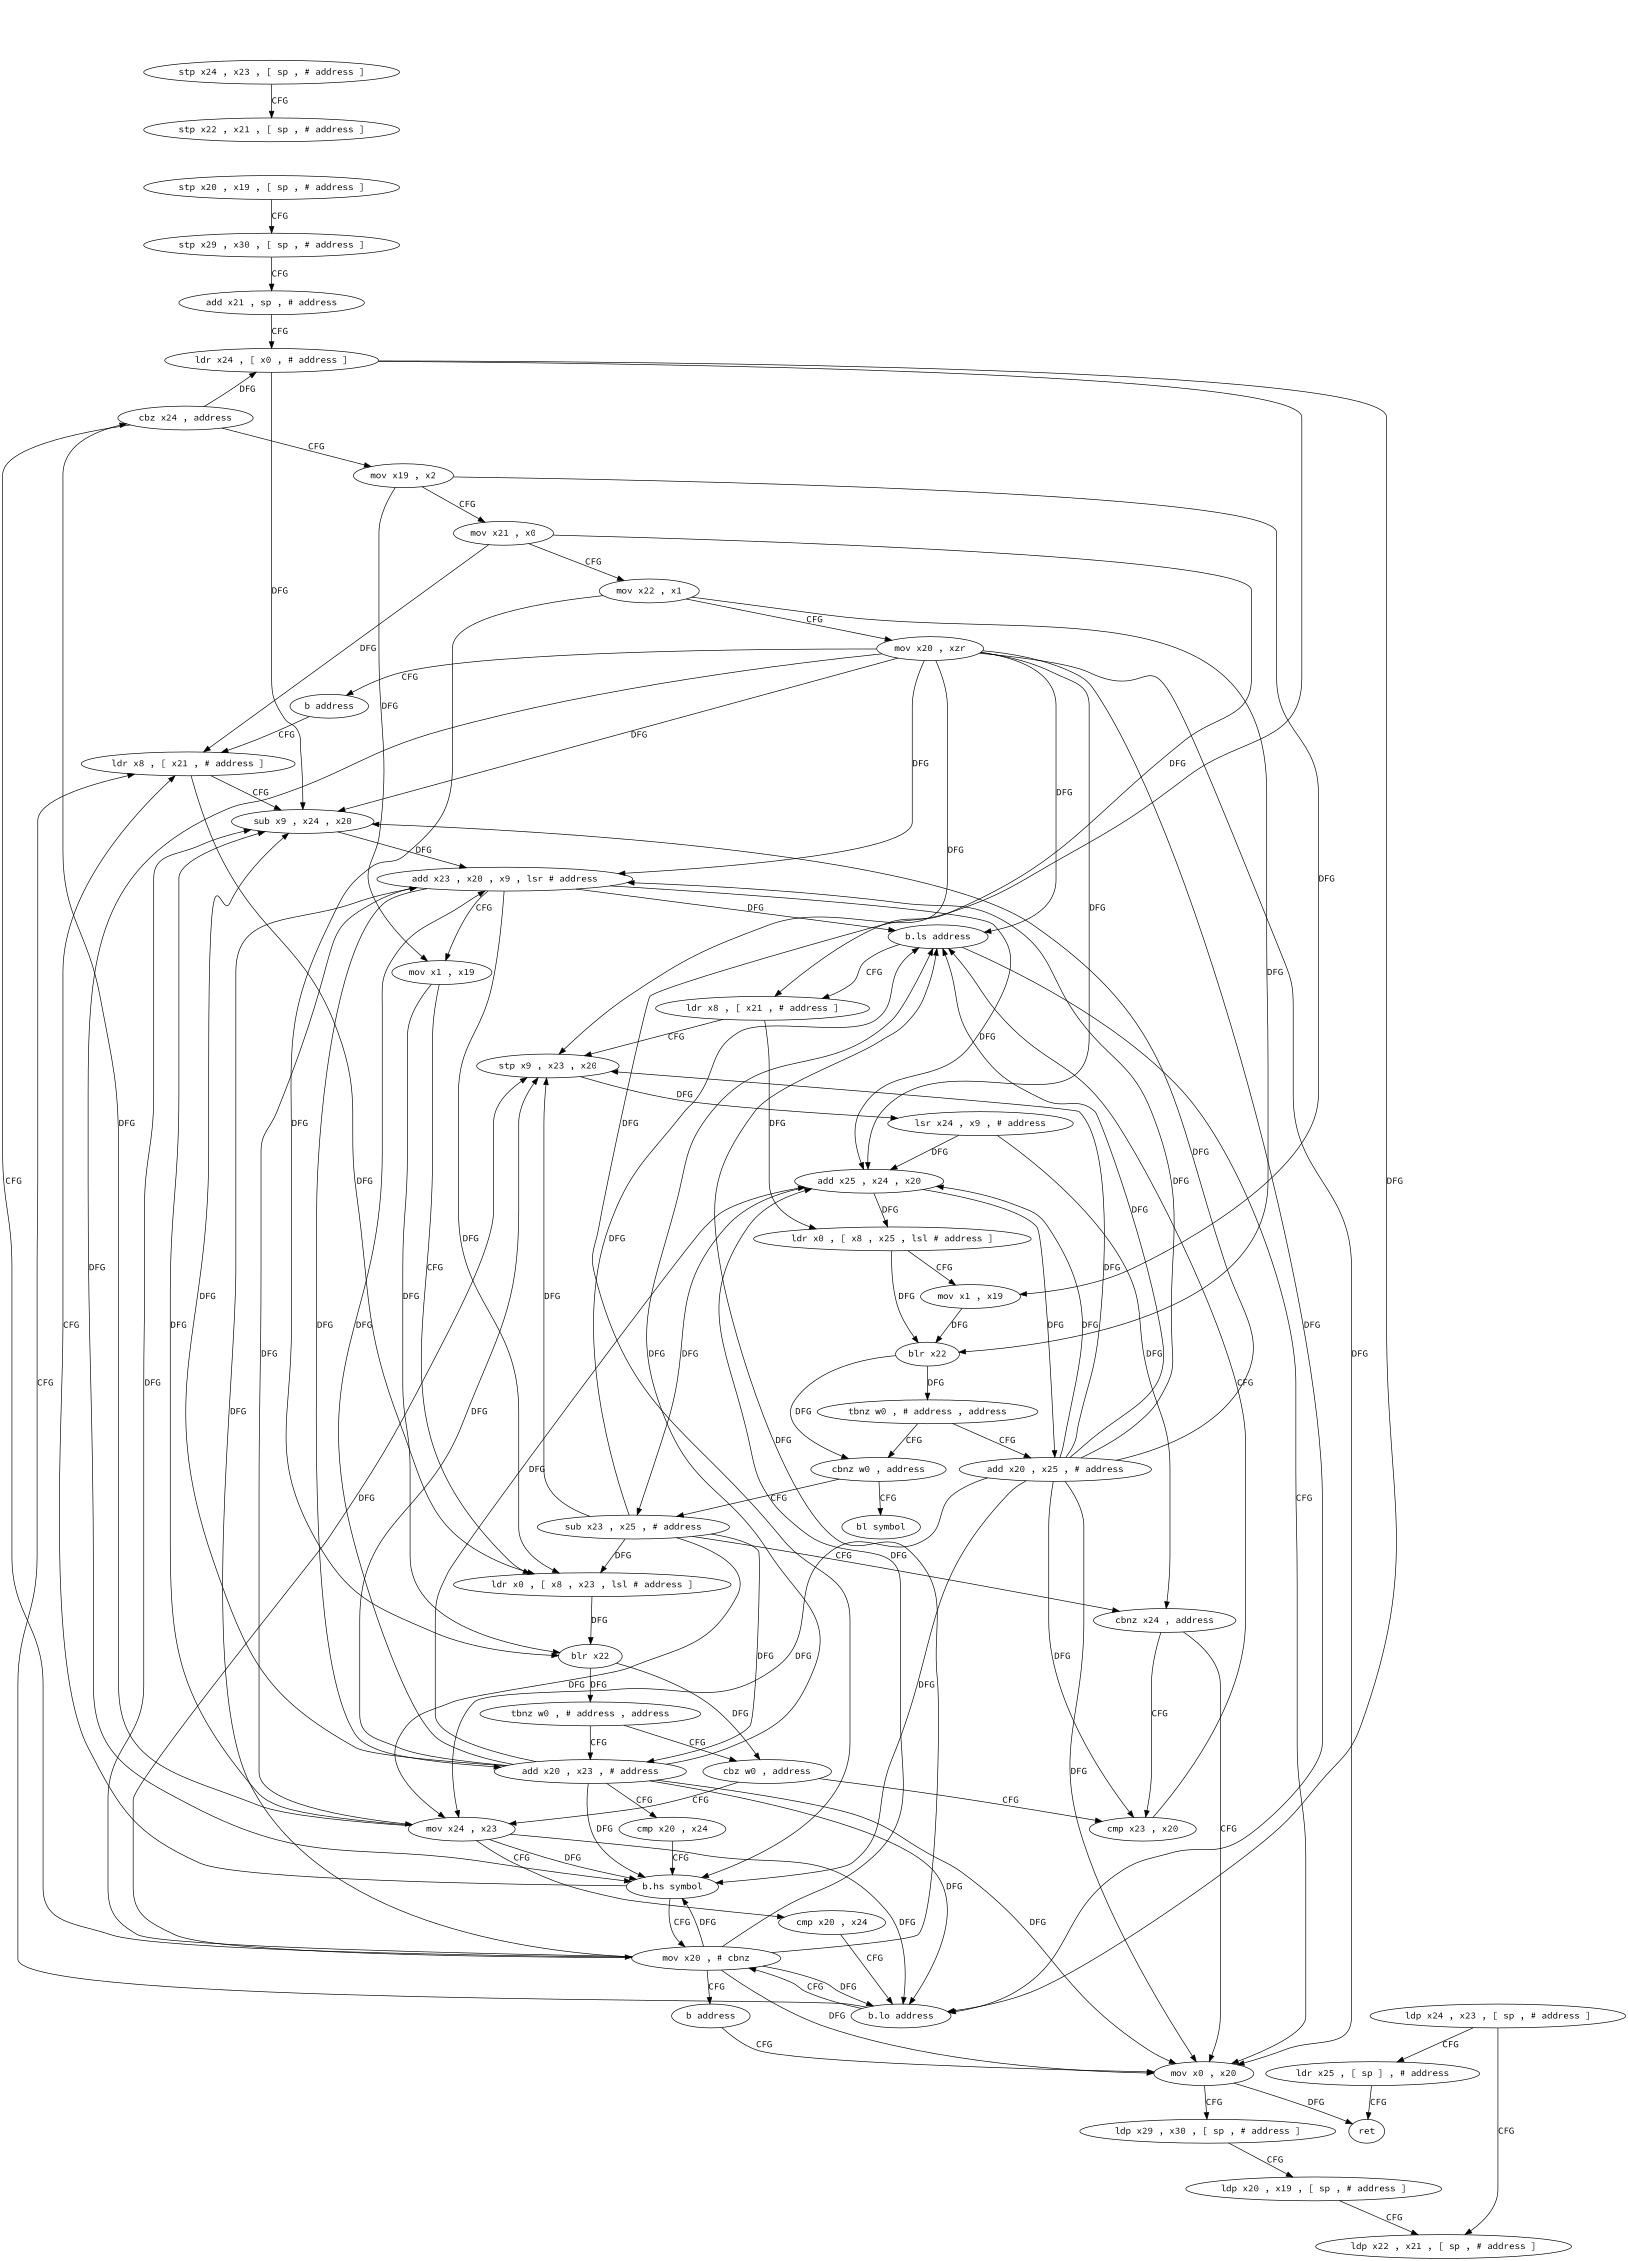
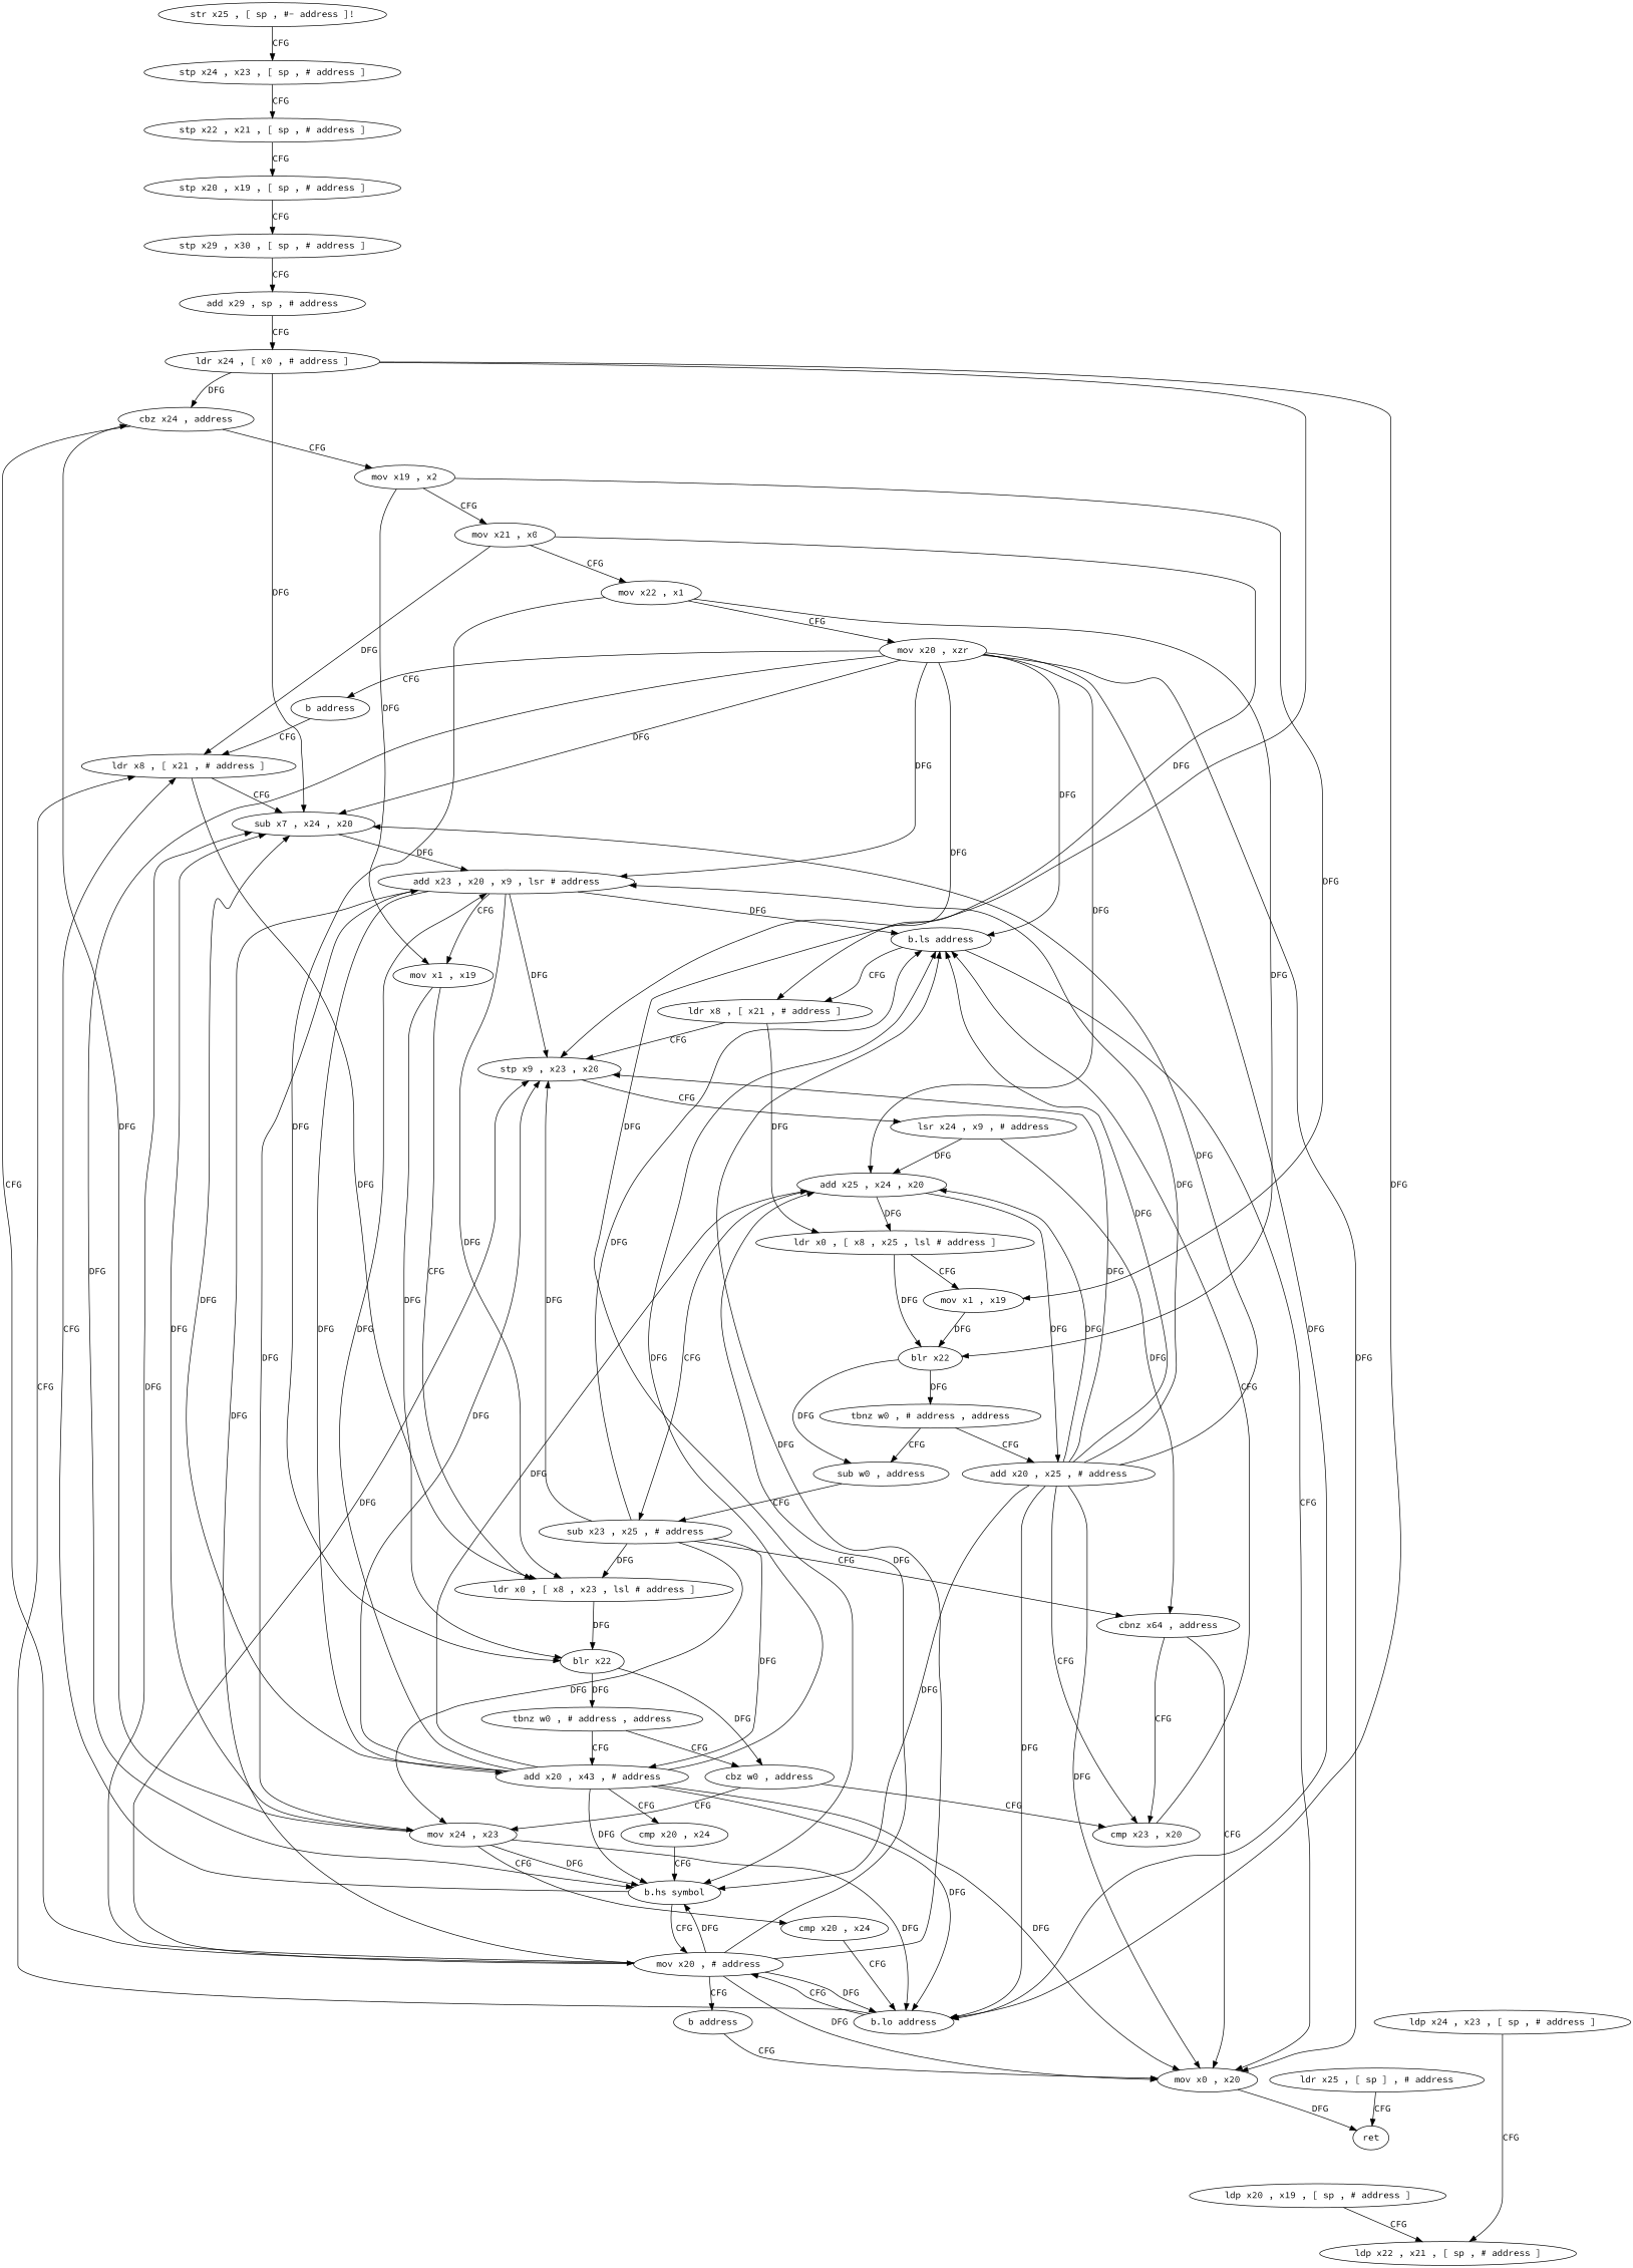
  digraph {
    fontname="Source Code Pro"
    node [fontname="Source Code Pro"]
    edge [fontname="Source Code Pro"]
+   n1 [label="str x25 , [ sp , #- address ]!"]
    n2 [label="stp x24 , x23 , [ sp , # address ]"]
    n3 [label="stp x22 , x21 , [ sp , # address ]"]
    n4 [label="stp x20 , x19 , [ sp , # address ]"]
    n5 [label="stp x29 , x30 , [ sp , # address ]"]
-   n6 [label="add x21 , sp , # address"]
+   n6 [label="add x29 , sp , # address"]
    n7 [label="ldr x24 , [ x0 , # address ]"]
    n8 [label="cbz x24 , address"]
-   n9 [label="sub x9 , x24 , x20"]
+   n9 [label="sub x7 , x24 , x20"]
    n10 [label="b.hs symbol"]
    n11 [label="b.lo address"]
-   n12 [label="mov x20 , # cbnz"]
+   n12 [label="mov x20 , # address"]
    n13 [label="mov x19 , x2"]
    n14 [label="add x23 , x20 , x9 , lsr # address"]
    n15 [label="ldr x8 , [ x21 , # address ]"]
    n16 [label="b address"]
    n17 [label="mov x0 , x20"]
    n18 [label="b.ls address"]
    n19 [label="stp x9 , x23 , x20"]
    n20 [label="add x25 , x24 , x20"]
    n21 [label="mov x21 , x0"]
    n22 [label="mov x1 , x19"]
    n23 [label="mov x1 , x19"]
-   n24 [label="ldp x29 , x30 , [ sp , # address ]"]
    n25 [label=ret]
    n26 [label="ldr x0 , [ x8 , x23 , lsl # address ]"]
-   n27 [label="add x20 , x23 , # address"]
+   n27 [label="add x20 , x43 , # address"]
    n28 [label="mov x24 , x23"]
    n29 [label="ldr x8 , [ x21 , # address ]"]
    n30 [label="lsr x24 , x9 , # address"]
    n31 [label="ldr x0 , [ x8 , x25 , lsl # address ]"]
    n32 [label="add x20 , x25 , # address"]
    n33 [label="sub x23 , x25 , # address"]
    n34 [label="mov x22 , x1"]
    n35 [label="blr x22"]
    n36 [label="blr x22"]
    n37 [label="ldp x20 , x19 , [ sp , # address ]"]
    n38 [label="mov x20 , xzr"]
    n39 [label="b address"]
    n40 [label="tbnz w0 , # address , address"]
    n41 [label="cbz w0 , address"]
    n42 [label="tbnz w0 , # address , address"]
-   n43 [label="cbnz w0 , address"]
+   n43 [label="sub w0 , address"]
    n44 [label="ldp x22 , x21 , [ sp , # address ]"]
    n45 [label="ldp x24 , x23 , [ sp , # address ]"]
    n46 [label="ldr x25 , [ sp ] , # address"]
    n47 [label="cmp x20 , x24"]
    n48 [label="cmp x20 , x24"]
    n49 [label="cmp x23 , x20"]
-   n50 [label="cbnz x24 , address"]
-   n51 [label="bl symbol"]
+   n50 [label="cbnz x64 , address"]
+   n1 -> n2 [label=CFG]
    n2 -> n3 [label=CFG]
+   n3 -> n4 [label=CFG]
    n4 -> n5 [label=CFG]
    n5 -> n6 [label=CFG]
    n6 -> n7 [label=CFG]
-   n8 -> n7 [label=DFG]
+   n7 -> n8 [label=DFG]
    n7 -> n9 [label=DFG]
    n7 -> n10 [label=DFG]
    n7 -> n11 [label=DFG]
    n8 -> n12 [label=CFG]
    n8 -> n13 [label=CFG]
    n9 -> n14 [label=DFG]
    n10 -> n12 [label=CFG]
    n10 -> n15 [label=CFG]
    n11 -> n12 [label=CFG]
    n11 -> n15 [label=CFG]
    n12 -> n9 [label=DFG]
    n12 -> n10 [label=DFG]
    n12 -> n11 [label=DFG]
    n12 -> n14 [label=DFG]
    n12 -> n16 [label=CFG]
    n12 -> n17 [label=DFG]
    n12 -> n18 [label=DFG]
    n12 -> n19 [label=DFG]
    n12 -> n20 [label=DFG]
    n13 -> n21 [label=CFG]
    n13 -> n22 [label=DFG]
    n13 -> n23 [label=DFG]
    n14 -> n18 [label=DFG]
-   n14 -> n20 [label=DFG]
+   n14 -> n19 [label=DFG]
    n14 -> n22 [label=CFG]
    n14 -> n26 [label=DFG]
    n14 -> n27 [label=DFG]
    n14 -> n28 [label=DFG]
    n15 -> n9 [label=CFG]
    n15 -> n26 [label=DFG]
    n16 -> n17 [label=CFG]
-   n17 -> n24 [label=CFG]
    n17 -> n25 [label=DFG]
    n18 -> n17 [label=CFG]
    n18 -> n29 [label=CFG]
-   n19 -> n30 [label=DFG]
+   n19 -> n30 [label=CFG]
    n20 -> n31 [label=DFG]
    n20 -> n32 [label=DFG]
-   n20 -> n33 [label=DFG]
+   n20 -> n33 [label=CFG]
    n21 -> n15 [label=DFG]
    n21 -> n29 [label=DFG]
    n21 -> n34 [label=CFG]
    n22 -> n26 [label=CFG]
    n22 -> n35 [label=DFG]
    n23 -> n36 [label=DFG]
-   n24 -> n37 [label=CFG]
    n26 -> n35 [label=DFG]
    n27 -> n9 [label=DFG]
    n27 -> n10 [label=DFG]
    n27 -> n11 [label=DFG]
    n27 -> n14 [label=DFG]
    n27 -> n17 [label=DFG]
    n27 -> n18 [label=DFG]
    n27 -> n19 [label=DFG]
    n27 -> n20 [label=DFG]
    n27 -> n47 [label=CFG]
    n28 -> n8 [label=DFG]
    n28 -> n9 [label=DFG]
    n28 -> n10 [label=DFG]
    n28 -> n11 [label=DFG]
    n28 -> n48 [label=CFG]
    n29 -> n19 [label=CFG]
    n29 -> n31 [label=DFG]
    n30 -> n20 [label=DFG]
    n30 -> n50 [label=DFG]
    n31 -> n23 [label=CFG]
    n31 -> n36 [label=DFG]
    n32 -> n9 [label=DFG]
    n32 -> n10 [label=DFG]
-   n32 -> n28 [label=DFG]
+   n32 -> n11 [label=DFG]
    n32 -> n14 [label=DFG]
    n32 -> n17 [label=DFG]
    n32 -> n18 [label=DFG]
    n32 -> n19 [label=DFG]
    n32 -> n20 [label=DFG]
-   n32 -> n49 [label=DFG]
+   n32 -> n49 [label=CFG]
    n33 -> n18 [label=DFG]
    n33 -> n19 [label=DFG]
    n33 -> n26 [label=DFG]
    n33 -> n27 [label=DFG]
    n33 -> n28 [label=DFG]
    n33 -> n50 [label=CFG]
    n34 -> n35 [label=DFG]
    n34 -> n36 [label=DFG]
    n34 -> n38 [label=CFG]
    n35 -> n40 [label=DFG]
    n35 -> n41 [label=DFG]
    n36 -> n42 [label=DFG]
    n36 -> n43 [label=DFG]
    n37 -> n44 [label=CFG]
    n38 -> n9 [label=DFG]
    n38 -> n10 [label=DFG]
    n38 -> n11 [label=DFG]
    n38 -> n14 [label=DFG]
    n38 -> n17 [label=DFG]
    n38 -> n18 [label=DFG]
    n38 -> n19 [label=DFG]
    n38 -> n20 [label=DFG]
    n38 -> n39 [label=CFG]
    n39 -> n15 [label=CFG]
    n40 -> n27 [label=CFG]
    n40 -> n41 [label=CFG]
    n41 -> n28 [label=CFG]
    n41 -> n49 [label=CFG]
    n42 -> n32 [label=CFG]
    n42 -> n43 [label=CFG]
    n43 -> n33 [label=CFG]
-   n43 -> n51 [label=CFG]
    n45 -> n44 [label=CFG]
-   n45 -> n46 [label=CFG]
    n46 -> n25 [label=CFG]
    n47 -> n10 [label=CFG]
    n48 -> n11 [label=CFG]
    n49 -> n18 [label=CFG]
    n50 -> n17 [label=CFG]
    n50 -> n49 [label=CFG]
  }
